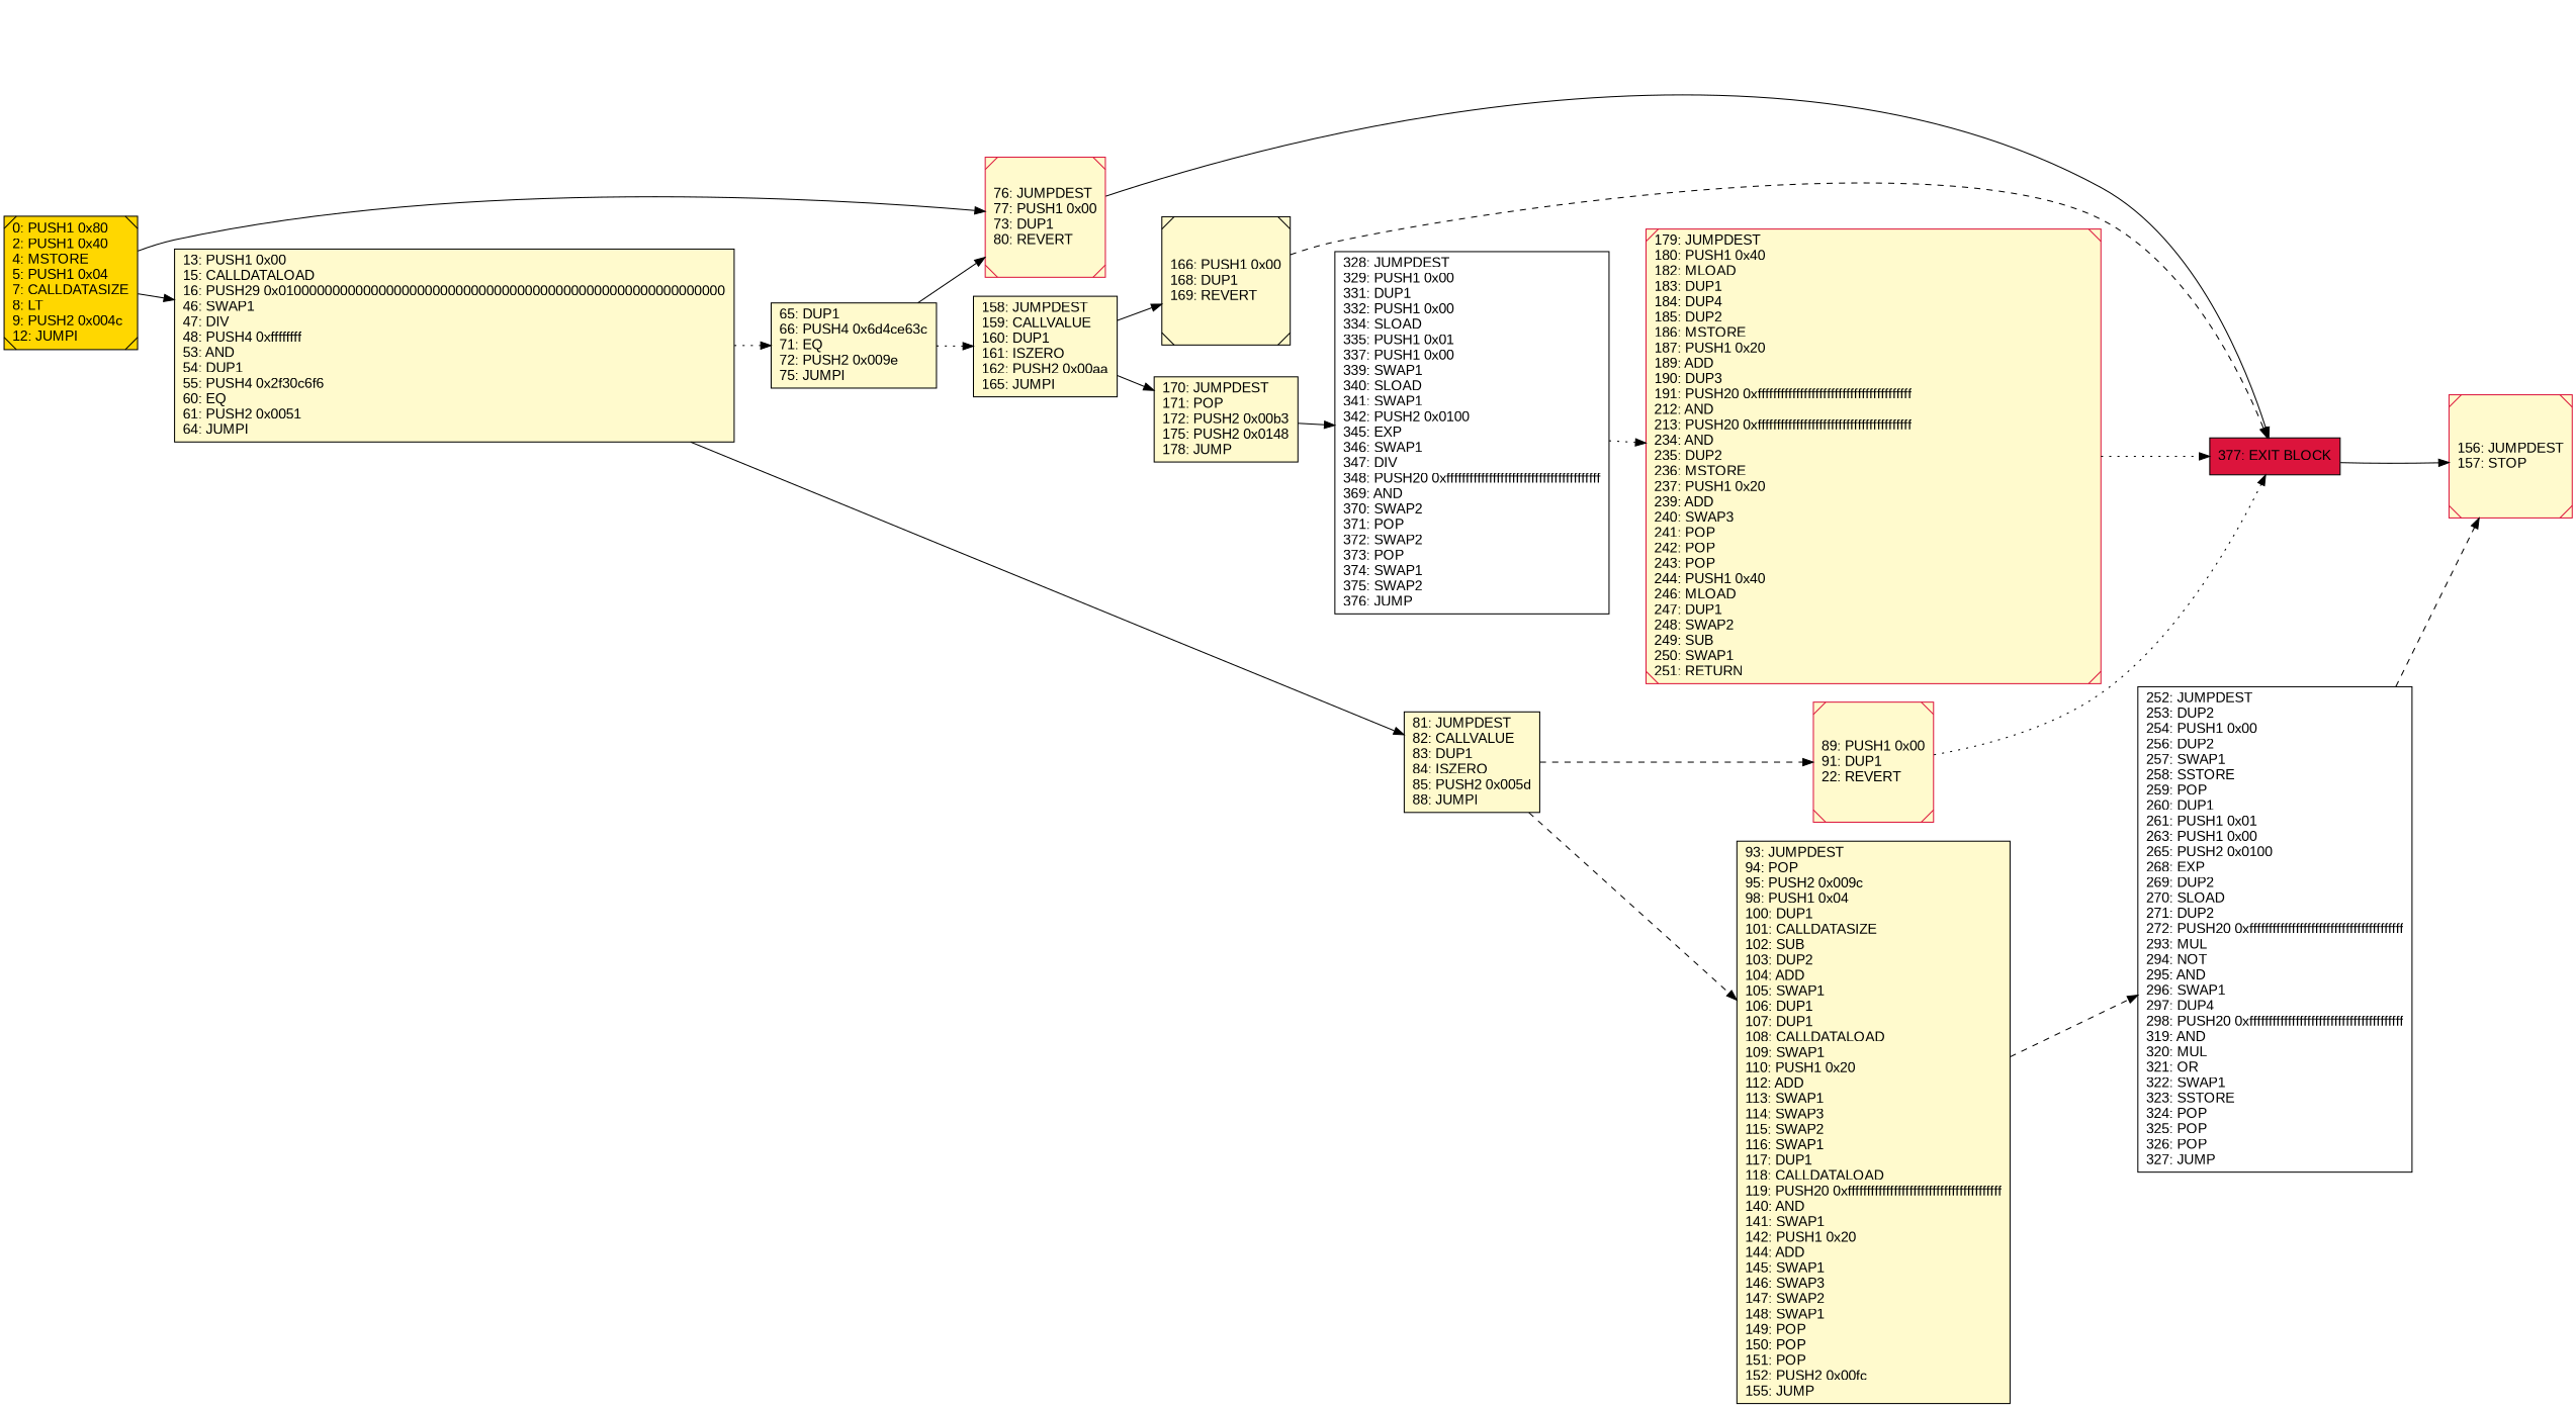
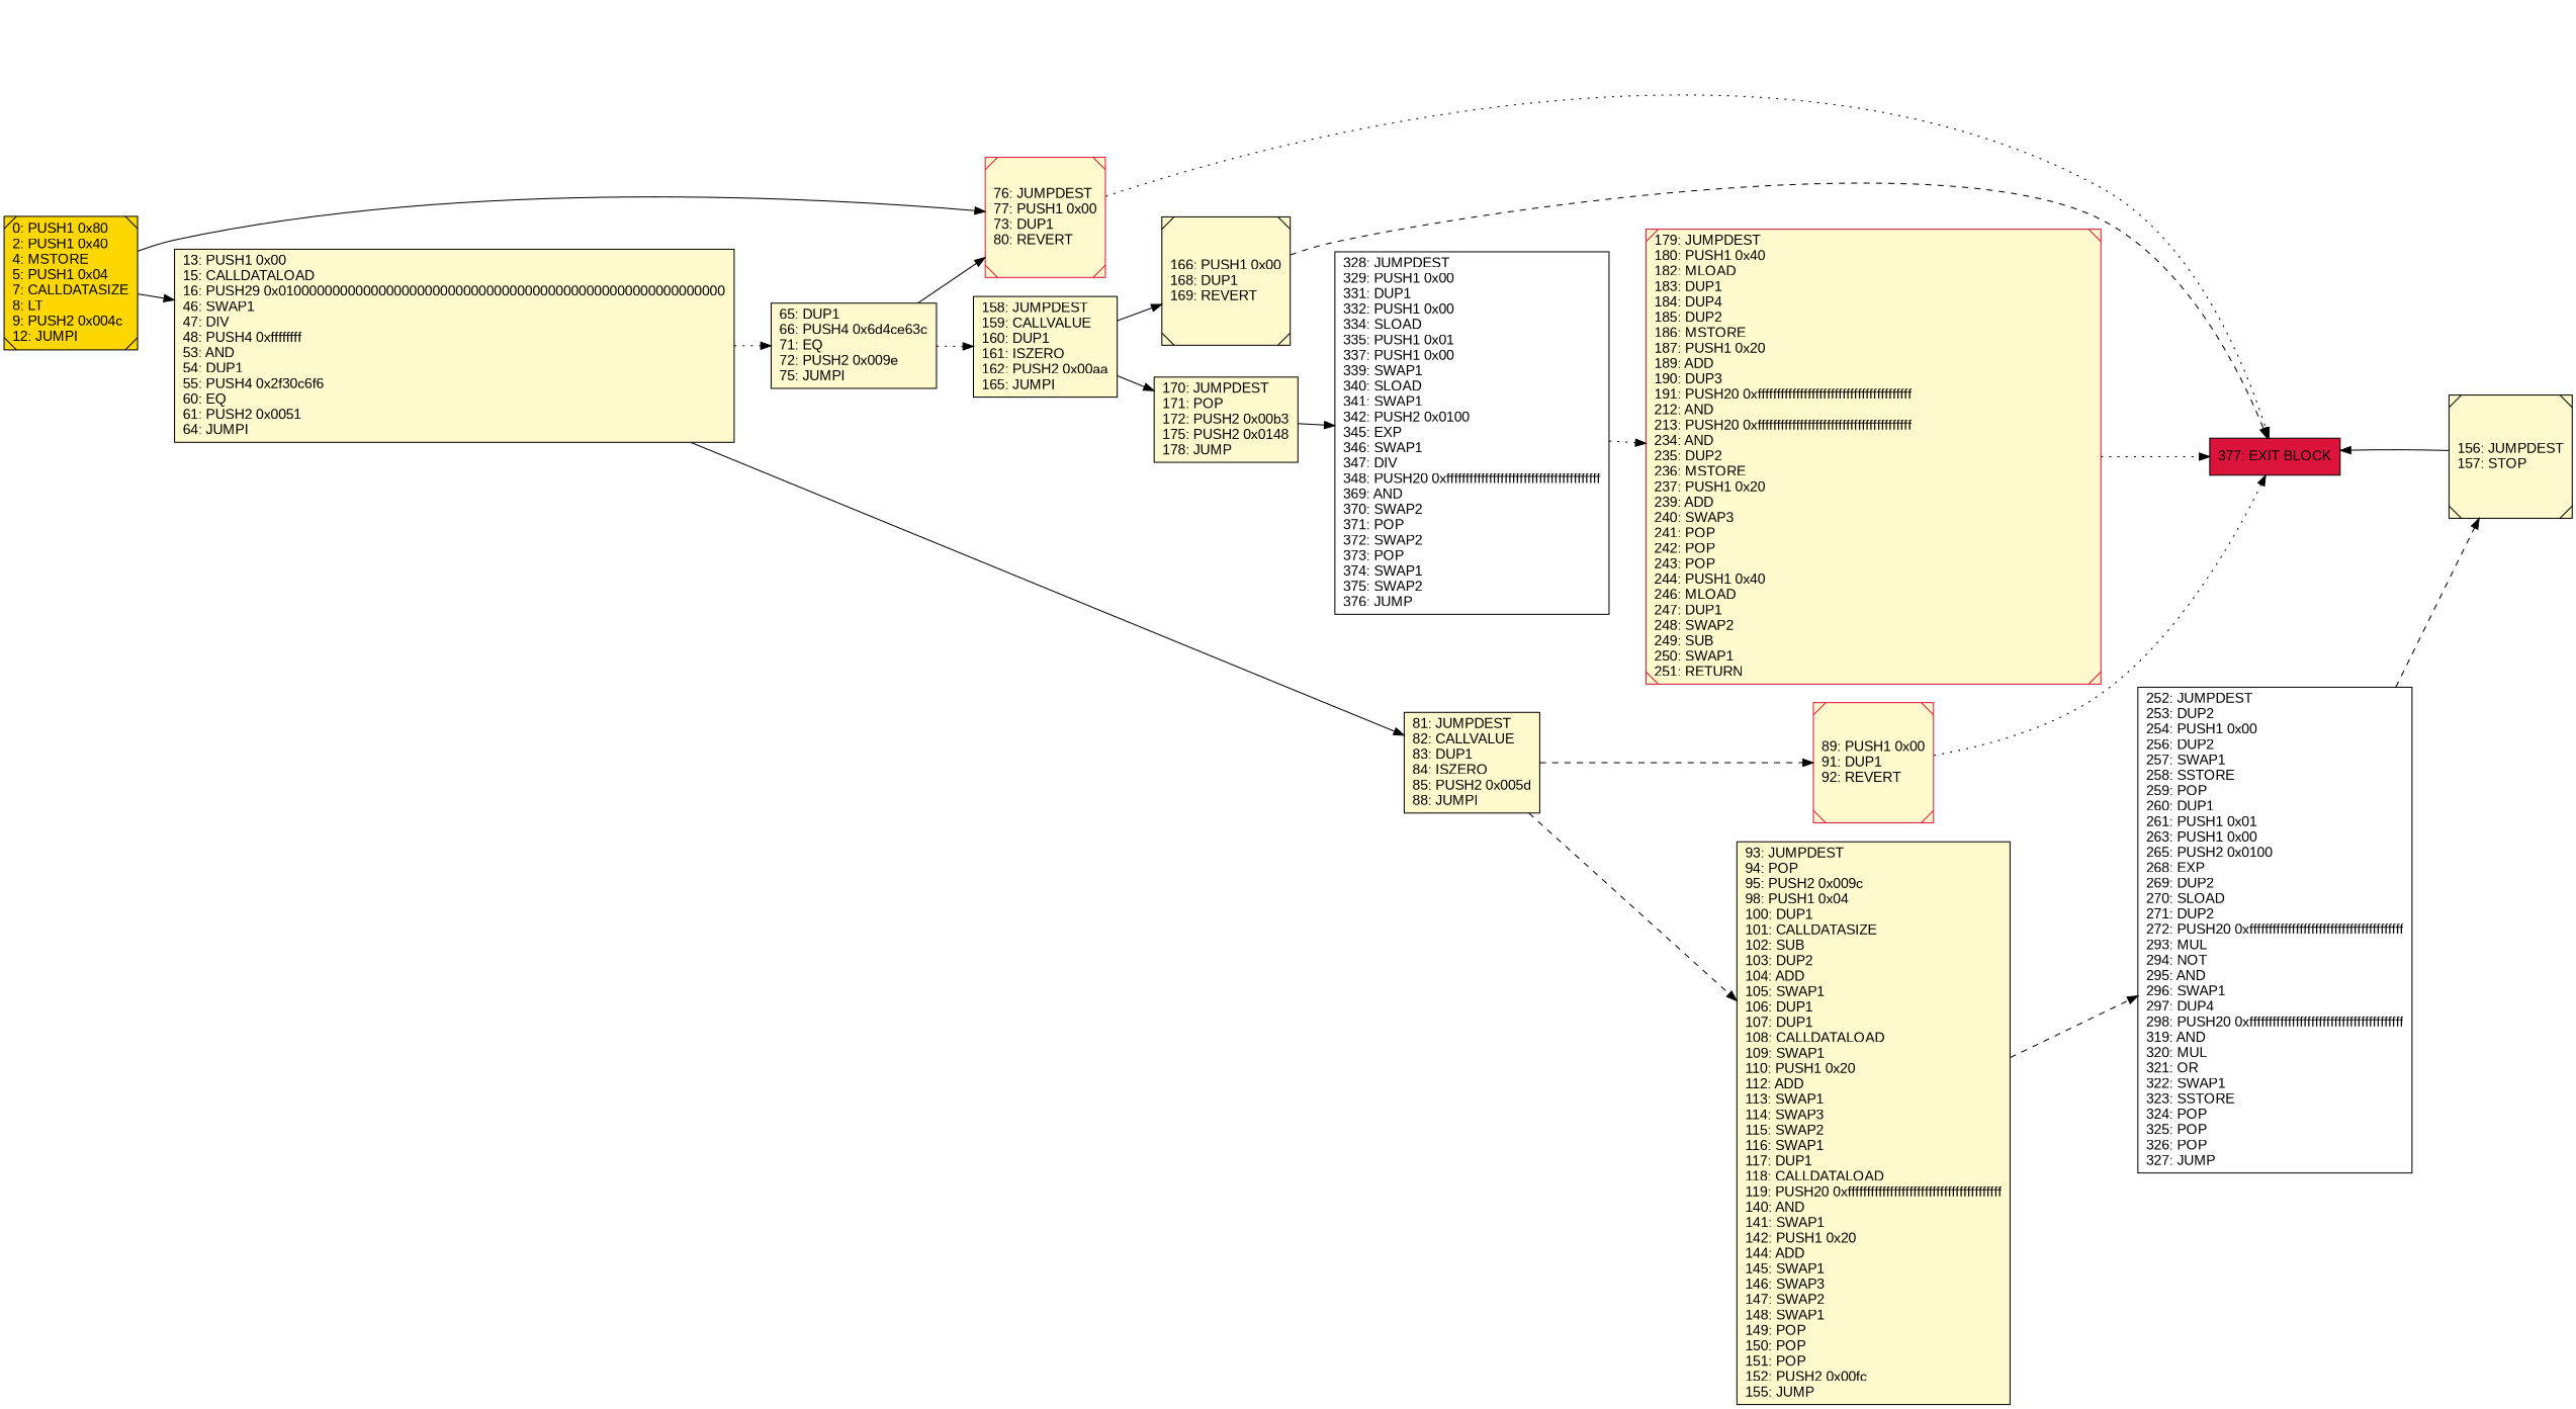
  digraph {
    rankdir=LR
    node [color=black fillcolor=lemonchiffon fontcolor=black fontname=arial shape=box style=filled]
    edge [style=solid]
    n1 [label="166: PUSH1 0x00\l168: DUP1\l169: REVERT\l" shape=Msquare]
    n2 [fillcolor=crimson label="377: EXIT BLOCK\l"]
    n3 [label="93: JUMPDEST\l94: POP\l95: PUSH2 0x009c\l98: PUSH1 0x04\l100: DUP1\l101: CALLDATASIZE\l102: SUB\l103: DUP2\l104: ADD\l105: SWAP1\l106: DUP1\l107: DUP1\l108: CALLDATALOAD\l109: SWAP1\l110: PUSH1 0x20\l112: ADD\l113: SWAP1\l114: SWAP3\l115: SWAP2\l116: SWAP1\l117: DUP1\l118: CALLDATALOAD\l119: PUSH20 0xffffffffffffffffffffffffffffffffffffffff\l140: AND\l141: SWAP1\l142: PUSH1 0x20\l144: ADD\l145: SWAP1\l146: SWAP3\l147: SWAP2\l148: SWAP1\l149: POP\l150: POP\l151: POP\l152: PUSH2 0x00fc\l155: JUMP\l"]
    n4 [fillcolor=white label="252: JUMPDEST\l253: DUP2\l254: PUSH1 0x00\l256: DUP2\l257: SWAP1\l258: SSTORE\l259: POP\l260: DUP1\l261: PUSH1 0x01\l263: PUSH1 0x00\l265: PUSH2 0x0100\l268: EXP\l269: DUP2\l270: SLOAD\l271: DUP2\l272: PUSH20 0xffffffffffffffffffffffffffffffffffffffff\l293: MUL\l294: NOT\l295: AND\l296: SWAP1\l297: DUP4\l298: PUSH20 0xffffffffffffffffffffffffffffffffffffffff\l319: AND\l320: MUL\l321: OR\l322: SWAP1\l323: SSTORE\l324: POP\l325: POP\l326: POP\l327: JUMP\l"]
-   n5 [color=crimson label="156: JUMPDEST\l157: STOP\l" shape=Msquare]
+   n5 [label="156: JUMPDEST\l157: STOP\l" shape=Msquare]
    n6 [fillcolor=gold label="0: PUSH1 0x80\l2: PUSH1 0x40\l4: MSTORE\l5: PUSH1 0x04\l7: CALLDATASIZE\l8: LT\l9: PUSH2 0x004c\l12: JUMPI\l" shape=Msquare]
    n7 [color=crimson label="76: JUMPDEST\l77: PUSH1 0x00\l73: DUP1\l80: REVERT\l" shape=Msquare]
    n8 [label="13: PUSH1 0x00\l15: CALLDATALOAD\l16: PUSH29 0x0100000000000000000000000000000000000000000000000000000000\l46: SWAP1\l47: DIV\l48: PUSH4 0xffffffff\l53: AND\l54: DUP1\l55: PUSH4 0x2f30c6f6\l60: EQ\l61: PUSH2 0x0051\l64: JUMPI\l"]
    n9 [label="81: JUMPDEST\l82: CALLVALUE\l83: DUP1\l84: ISZERO\l85: PUSH2 0x005d\l88: JUMPI\l"]
    n10 [label="65: DUP1\l66: PUSH4 0x6d4ce63c\l71: EQ\l72: PUSH2 0x009e\l75: JUMPI\l"]
-   n11 [color=crimson label="89: PUSH1 0x00\l91: DUP1\l22: REVERT\l" shape=Msquare]
+   n11 [color=crimson label="89: PUSH1 0x00\l91: DUP1\l92: REVERT\l" shape=Msquare]
    n12 [color=crimson label="179: JUMPDEST\l180: PUSH1 0x40\l182: MLOAD\l183: DUP1\l184: DUP4\l185: DUP2\l186: MSTORE\l187: PUSH1 0x20\l189: ADD\l190: DUP3\l191: PUSH20 0xffffffffffffffffffffffffffffffffffffffff\l212: AND\l213: PUSH20 0xffffffffffffffffffffffffffffffffffffffff\l234: AND\l235: DUP2\l236: MSTORE\l237: PUSH1 0x20\l239: ADD\l240: SWAP3\l241: POP\l242: POP\l243: POP\l244: PUSH1 0x40\l246: MLOAD\l247: DUP1\l248: SWAP2\l249: SUB\l250: SWAP1\l251: RETURN\l" shape=Msquare]
    n13 [fillcolor=white label="328: JUMPDEST\l329: PUSH1 0x00\l331: DUP1\l332: PUSH1 0x00\l334: SLOAD\l335: PUSH1 0x01\l337: PUSH1 0x00\l339: SWAP1\l340: SLOAD\l341: SWAP1\l342: PUSH2 0x0100\l345: EXP\l346: SWAP1\l347: DIV\l348: PUSH20 0xffffffffffffffffffffffffffffffffffffffff\l369: AND\l370: SWAP2\l371: POP\l372: SWAP2\l373: POP\l374: SWAP1\l375: SWAP2\l376: JUMP\l"]
    n14 [label="158: JUMPDEST\l159: CALLVALUE\l160: DUP1\l161: ISZERO\l162: PUSH2 0x00aa\l165: JUMPI\l"]
    n15 [label="170: JUMPDEST\l171: POP\l172: PUSH2 0x00b3\l175: PUSH2 0x0148\l178: JUMP\l"]
    n1 -> n2 [style=dashed]
    n3 -> n4 [style=dashed]
    n4 -> n5 [style=dashed]
-   n2 -> n5
+   n5 -> n2
    n6 -> n7
    n6 -> n8
-   n7 -> n2
+   n7 -> n2 [style=dotted]
    n8 -> n9
    n8 -> n10 [style=dotted]
    n9 -> n3 [style=dashed]
    n9 -> n11 [style=dashed]
    n10 -> n7
    n10 -> n14 [style=dotted]
    n11 -> n2 [style=dotted]
    n12 -> n2 [style=dotted]
    n13 -> n12 [style=dotted]
    n14 -> n1
    n14 -> n15
    n15 -> n13
  }
